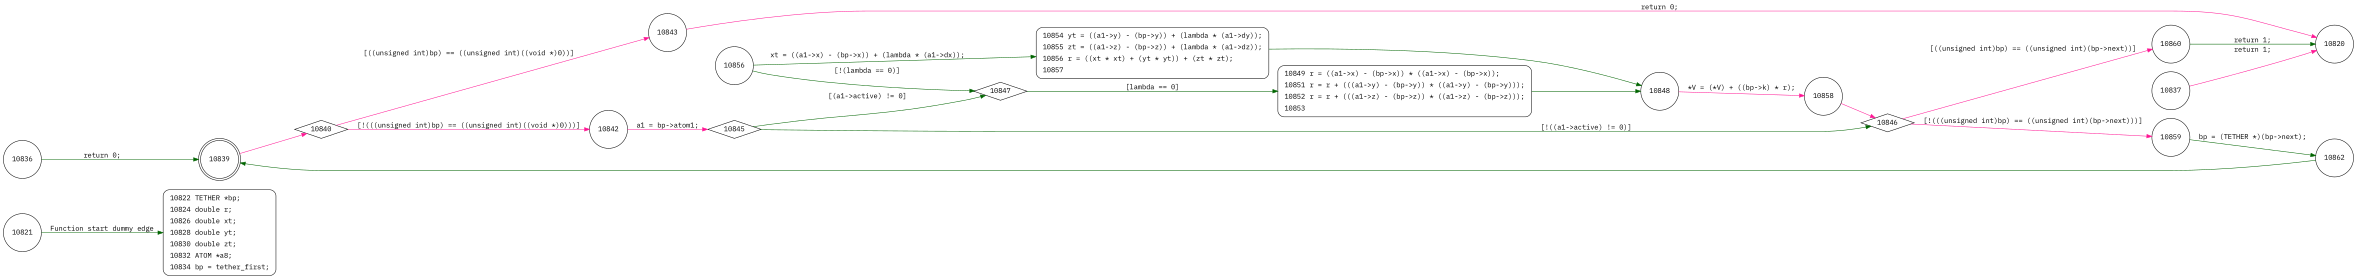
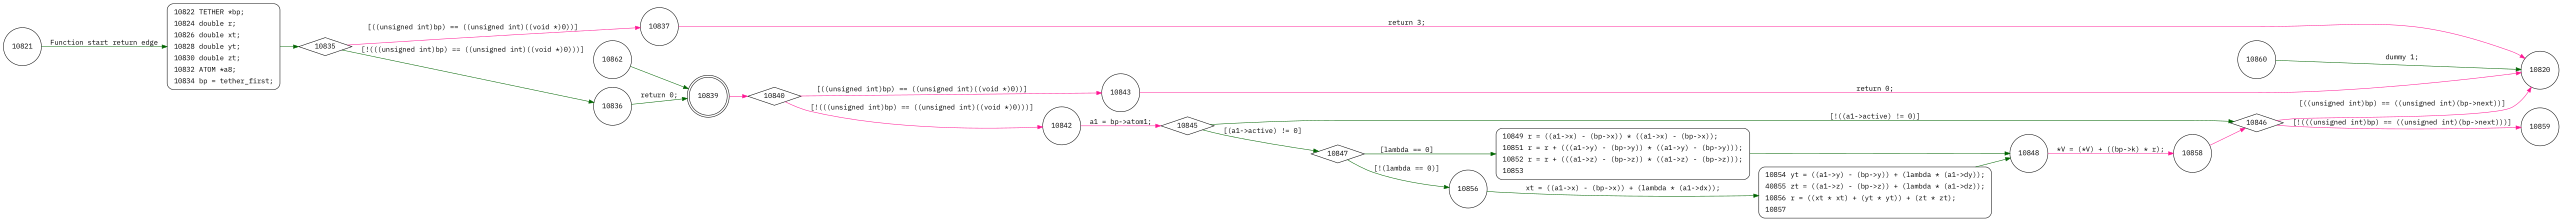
  digraph {
    fontname="IBM Plex Mono"
    rankdir=LR
    node [fontname="IBM Plex Mono" shape=circle]
    edge [color=darkgreen fontname="IBM Plex Mono"]
    n1 [fillcolor=white label=<<table border="0" cellborder="0" cellpadding="3" bgcolor="white"><tr><td align="right">10822</td><td align="left">TETHER *bp;</td></tr><tr><td align="right">10824</td><td align="left">double r;</td></tr><tr><td align="right">10826</td><td align="left">double xt;</td></tr><tr><td align="right">10828</td><td align="left">double yt;</td></tr><tr><td align="right">10830</td><td align="left">double zt;</td></tr><tr><td align="right">10832</td><td align="left">ATOM *a8;</td></tr><tr><td align="right">10834</td><td align="left">bp = tether_first;</td></tr></table>> penwidth=1 shape=Mrecord style="filled,bold"]
    10821
+   10835 [shape=diamond]
    10836
    10837
    10839 [shape=doublecircle]
    10820
    10840 [shape=diamond]
    10842
    10843
    10845 [shape=diamond]
    10846 [shape=diamond]
    10847 [shape=diamond]
    10859
    10860
    n16 [label=10856]
    n17 [fillcolor=white label=<<table border="0" cellborder="0" cellpadding="3" bgcolor="white"><tr><td align="right">10849</td><td align="left">r = ((a1-&gt;x) - (bp-&gt;x)) * ((a1-&gt;x) - (bp-&gt;x));</td></tr><tr><td align="right">10851</td><td align="left">r = r + (((a1-&gt;y) - (bp-&gt;y)) * ((a1-&gt;y) - (bp-&gt;y)));</td></tr><tr><td align="right">10852</td><td align="left">r = r + (((a1-&gt;z) - (bp-&gt;z)) * ((a1-&gt;z) - (bp-&gt;z)));</td></tr><tr><td align="right">10853</td><td align="left"></td></tr></table>> penwidth=1 shape=Mrecord style="filled,bold"]
    10862
-   n19 [fillcolor=white label=<<table border="0" cellborder="0" cellpadding="3" bgcolor="white"><tr><td align="right">10854</td><td align="left">yt = ((a1-&gt;y) - (bp-&gt;y)) + (lambda * (a1-&gt;dy));</td></tr><tr><td align="right">10855</td><td align="left">zt = ((a1-&gt;z) - (bp-&gt;z)) + (lambda * (a1-&gt;dz));</td></tr><tr><td align="right">10856</td><td align="left">r = ((xt * xt) + (yt * yt)) + (zt * zt);</td></tr><tr><td align="right">10857</td><td align="left"></td></tr></table>> penwidth=1 shape=Mrecord style="filled,bold"]
+   n19 [fillcolor=white label=<<table border="0" cellborder="0" cellpadding="3" bgcolor="white"><tr><td align="right">10854</td><td align="left">yt = ((a1-&gt;y) - (bp-&gt;y)) + (lambda * (a1-&gt;dy));</td></tr><tr><td align="right">40855</td><td align="left">zt = ((a1-&gt;z) - (bp-&gt;z)) + (lambda * (a1-&gt;dz));</td></tr><tr><td align="right">10856</td><td align="left">r = ((xt * xt) + (yt * yt)) + (zt * zt);</td></tr><tr><td align="right">10857</td><td align="left"></td></tr></table>> penwidth=1 shape=Mrecord style="filled,bold"]
    10848
    10858
-   10821 -> n1 [label="Function start dummy edge"]
+   n1 -> 10835
+   10821 -> n1 [label="Function start return edge"]
+   10835 -> 10836 [label="[!(((unsigned int)bp) == ((unsigned int)((void *)0)))]"]
+   10835 -> 10837 [color=deeppink label="[((unsigned int)bp) == ((unsigned int)((void *)0))]"]
    10836 -> 10839 [label="return 0;"]
-   10837 -> 10820 [color=deeppink label="return 1;"]
+   10837 -> 10820 [color=deeppink label="return 3;"]
    10839 -> 10840 [color=deeppink]
    10840 -> 10842 [color=deeppink label="[!(((unsigned int)bp) == ((unsigned int)((void *)0)))]"]
    10840 -> 10843 [color=deeppink label="[((unsigned int)bp) == ((unsigned int)((void *)0))]"]
    10842 -> 10845 [color=deeppink label="a1 = bp->atom1;"]
    10843 -> 10820 [color=deeppink label="return 0;"]
    10845 -> 10846 [label="[!((a1->active) != 0)]"]
    10845 -> 10847 [label="[(a1->active) != 0]"]
    10846 -> 10859 [color=deeppink label="[!(((unsigned int)bp) == ((unsigned int)(bp->next)))]"]
-   10846 -> 10860 [color=deeppink label="[((unsigned int)bp) == ((unsigned int)(bp->next))]"]
-   n16 -> 10847 [label="[!(lambda == 0)]"]
+   10846 -> 10820 [color=deeppink label="[((unsigned int)bp) == ((unsigned int)(bp->next))]"]
+   10847 -> n16 [label="[!(lambda == 0)]"]
    10847 -> n17 [label="[lambda == 0]"]
-   10859 -> 10862 [label="bp = (TETHER *)(bp->next);"]
-   10860 -> 10820 [label="return 1;"]
+   10860 -> 10820 [label="dummy 1;"]
    n16 -> n19 [label="xt = ((a1->x) - (bp->x)) + (lambda * (a1->dx));"]
    n17 -> 10848
    10862 -> 10839
    n19 -> 10848
    10848 -> 10858 [color=deeppink label="*V = (*V) + ((bp->k) * r);"]
    10858 -> 10846 [color=deeppink]
  }
